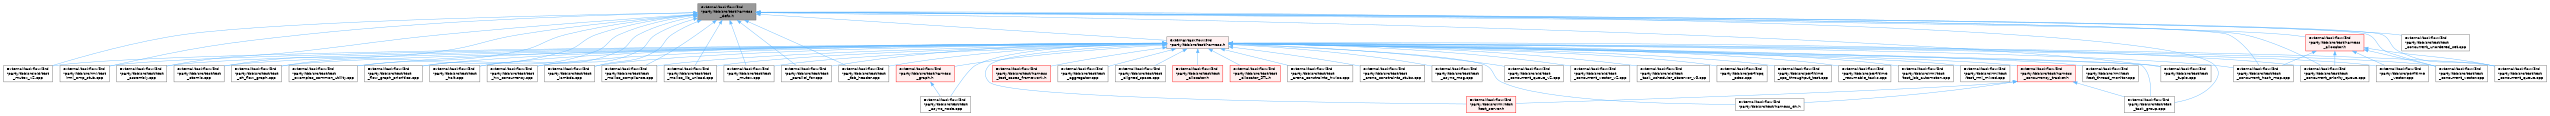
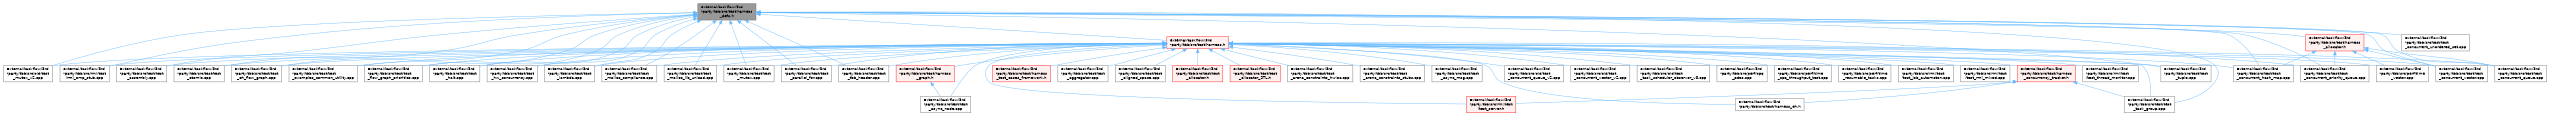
  digraph {
    node [color=grey40 fillcolor=white fontname=Helvetica fontsize=10 shape=box style=filled]
    edge [color=steelblue1 dir=back fontname=Helvetica fontsize=10 labelfontname=Helvetica labelfontsize=10 style=solid]
    n1 [color=gray40 fillcolor=grey60 fontcolor=black height=0.2 label="external/taskflow/3rd\l-party/tbb/src/test/harness\l_defs.h" width=0.4]
    n2 [height=0.2 label="external/taskflow/3rd\l-party/tbb/src/old/test\l_mutex_v2.cpp" width=0.4]
    n3 [height=0.2 label="external/taskflow/3rd\l-party/tbb/src/rml/test\l/rml_omp_stub.cpp" width=0.4]
-   n4 [fillcolor="#FFF0F0" height=0.2 label="external/taskflow/3rd\l-party/tbb/src/test/harness.h" width=0.4]
+   n4 [color=red fillcolor="#FFF0F0" height=0.2 label="external/taskflow/3rd\l-party/tbb/src/test/harness.h" width=0.4]
    n5 [height=0.2 label="external/taskflow/3rd\l-party/tbb/src/test/test\l_task_group.cpp" width=0.4]
    n6 [height=0.2 label="external/taskflow/3rd\l-party/tbb/src/test/test\l_assembly.cpp" width=0.4]
    n7 [height=0.2 label="external/taskflow/3rd\l-party/tbb/src/test/test\l_atomic.cpp" width=0.4]
    n8 [height=0.2 label="external/taskflow/3rd\l-party/tbb/src/test/test\l_concurrent_hash_map.cpp" width=0.4]
    n9 [height=0.2 label="external/taskflow/3rd\l-party/tbb/src/test/test\l_concurrent_priority_queue.cpp" width=0.4]
    n10 [height=0.2 label="external/taskflow/3rd\l-party/tbb/src/test/test\l_concurrent_queue.cpp" width=0.4]
    n11 [height=0.2 label="external/taskflow/3rd\l-party/tbb/src/test/test\l_concurrent_vector.cpp" width=0.4]
    n12 [height=0.2 label="external/taskflow/3rd\l-party/tbb/src/test/test\l_eh_flow_graph.cpp" width=0.4]
    n13 [height=0.2 label="external/taskflow/3rd\l-party/tbb/src/test/test\l_examples_common_utility.cpp" width=0.4]
    n14 [height=0.2 label="external/taskflow/3rd\l-party/tbb/src/test/test\l_flow_graph_priorities.cpp" width=0.4]
    n15 [height=0.2 label="external/taskflow/3rd\l-party/tbb/src/test/test\l_halt.cpp" width=0.4]
    n16 [height=0.2 label="external/taskflow/3rd\l-party/tbb/src/test/test\l_hw_concurrency.cpp" width=0.4]
    n17 [height=0.2 label="external/taskflow/3rd\l-party/tbb/src/test/test\l_lambda.cpp" width=0.4]
    n18 [height=0.2 label="external/taskflow/3rd\l-party/tbb/src/test/test\l_malloc_compliance.cpp" width=0.4]
    n19 [height=0.2 label="external/taskflow/3rd\l-party/tbb/src/test/test\l_malloc_lib_unload.cpp" width=0.4]
    n20 [height=0.2 label="external/taskflow/3rd\l-party/tbb/src/test/test\l_mutex.cpp" width=0.4]
    n21 [height=0.2 label="external/taskflow/3rd\l-party/tbb/src/test/test\l_parallel_for.cpp" width=0.4]
    n22 [height=0.2 label="external/taskflow/3rd\l-party/tbb/src/test/test\l_tbb_header.cpp" width=0.4]
    n23 [height=0.2 label="external/taskflow/3rd\l-party/tbb/src/test/test\l_tuple.cpp" width=0.4]
    n24 [color=red fillcolor="#FFF0F0" height=0.2 label="external/taskflow/3rd\l-party/tbb/src/test/harness\l_allocator.h" width=0.4]
    n25 [height=0.2 label="external/taskflow/3rd\l-party/tbb/src/test/test\l_concurrent_unordered_set.cpp" width=0.4]
    n26 [height=0.2 label="external/taskflow/3rd\l-party/tbb/src/old/test\l_concurrent_queue_v2.cpp" width=0.4]
    n27 [height=0.2 label="external/taskflow/3rd\l-party/tbb/src/old/test\l_concurrent_vector_v2.cpp" width=0.4]
    n28 [height=0.2 label="external/taskflow/3rd\l-party/tbb/src/old/test\l_task_scheduler_observer_v3.cpp" width=0.4]
    n29 [height=0.2 label="external/taskflow/3rd\l-party/tbb/src/perf/cpq\l_pdes.cpp" width=0.4]
    n30 [height=0.2 label="external/taskflow/3rd\l-party/tbb/src/perf/time\l_cpq_throughput_test.cpp" width=0.4]
    n31 [height=0.2 label="external/taskflow/3rd\l-party/tbb/src/perf/time\l_resumable_tasks.cpp" width=0.4]
    n32 [height=0.2 label="external/taskflow/3rd\l-party/tbb/src/perf/time\l_vector.cpp" width=0.4]
    n33 [height=0.2 label="external/taskflow/3rd\l-party/tbb/src/rml/test\l/test_job_automaton.cpp" width=0.4]
    n34 [height=0.2 label="external/taskflow/3rd\l-party/tbb/src/rml/test\l/test_rml_mixed.cpp" width=0.4]
    n35 [color=red fillcolor="#FFF0F0" height=0.2 label="external/taskflow/3rd\l-party/tbb/src/rml/test\l/test_server.h" width=0.4]
    n36 [height=0.2 label="external/taskflow/3rd\l-party/tbb/src/rml/test\l/test_thread_monitor.cpp" width=0.4]
    n37 [color=red fillcolor="#FFF0F0" height=0.2 label="external/taskflow/3rd\l-party/tbb/src/test/harness\l_concurrency_tracker.h" width=0.4]
    n38 [height=0.2 label="external/taskflow/3rd\l-party/tbb/src/test/harness_eh.h" width=0.4]
    n39 [color=red fillcolor="#FFF0F0" height=0.2 label="external/taskflow/3rd\l-party/tbb/src/test/harness\l_graph.h" width=0.4]
    n40 [height=0.2 label="external/taskflow/3rd\l-party/tbb/src/test/test\l_async_node.cpp" width=0.4]
    n41 [color=red fillcolor="#FFF0F0" height=0.2 label="external/taskflow/3rd\l-party/tbb/src/test/harness\l_test_cases_framework.h" width=0.4]
    n42 [height=0.2 label="external/taskflow/3rd\l-party/tbb/src/test/test\l_aggregator.cpp" width=0.4]
    n43 [height=0.2 label="external/taskflow/3rd\l-party/tbb/src/test/test\l_aligned_space.cpp" width=0.4]
    n44 [color=red fillcolor="#FFF0F0" height=0.2 label="external/taskflow/3rd\l-party/tbb/src/test/test\l_allocator.h" width=0.4]
    n45 [color=red fillcolor="#FFF0F0" height=0.2 label="external/taskflow/3rd\l-party/tbb/src/test/test\l_allocator_STL.h" width=0.4]
    n46 [height=0.2 label="external/taskflow/3rd\l-party/tbb/src/test/test\l_arena_constraints_hwloc.cpp" width=0.4]
    n47 [height=0.2 label="external/taskflow/3rd\l-party/tbb/src/test/test\l_arena_constraints_stubs.cpp" width=0.4]
    n48 [height=0.2 label="external/taskflow/3rd\l-party/tbb/src/test/test\l_async_msg.cpp" width=0.4]
    n1 -> n2
    n1 -> n3
    n1 -> n4
    n1 -> n5
    n1 -> n6
    n1 -> n7
    n1 -> n8
    n1 -> n9
    n1 -> n10
    n1 -> n11
    n1 -> n12
    n1 -> n13
    n1 -> n14
    n1 -> n15
    n1 -> n16
    n1 -> n17
    n1 -> n18
    n1 -> n19
    n1 -> n20
    n1 -> n21
    n1 -> n22
    n1 -> n23
    n1 -> n24
    n1 -> n25
    n4 -> n2
    n4 -> n3
    n4 -> n5
    n4 -> n6
    n4 -> n7
    n4 -> n8
    n4 -> n9
    n4 -> n10
    n4 -> n11
    n4 -> n12
    n4 -> n13
    n4 -> n14
    n4 -> n15
    n4 -> n16
    n4 -> n17
    n4 -> n18
    n4 -> n19
    n4 -> n20
    n4 -> n21
    n4 -> n22
    n4 -> n23
    n4 -> n26
    n4 -> n27
    n4 -> n28
    n4 -> n29
    n4 -> n30
    n4 -> n31
    n4 -> n32
    n4 -> n33
    n4 -> n34
    n4 -> n35
    n4 -> n36
    n4 -> n37
    n4 -> n38
    n4 -> n39
    n4 -> n40
    n4 -> n41
    n4 -> n42
    n4 -> n43
    n4 -> n44
    n4 -> n45
    n4 -> n46
    n4 -> n47
    n4 -> n48
    n24 -> n8
    n24 -> n9
    n24 -> n10
    n24 -> n11
    n24 -> n32
    n37 -> n5
    n37 -> n35
    n37 -> n38
    n39 -> n40
  }
